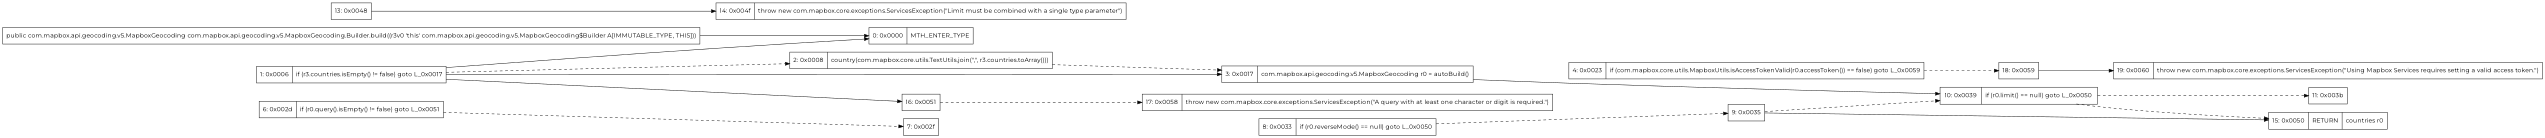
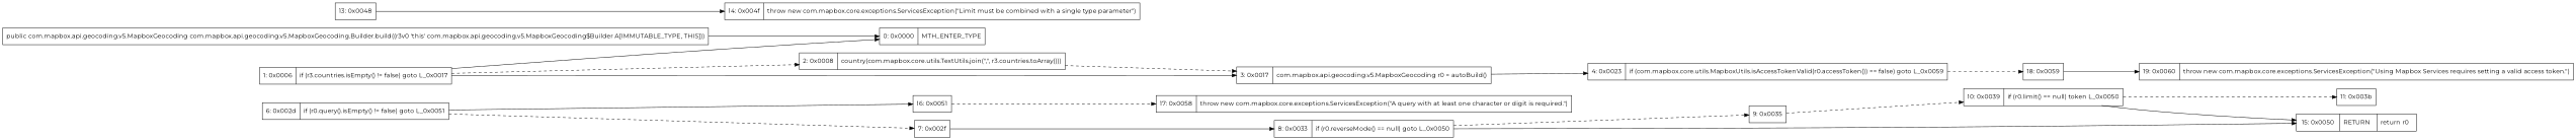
  digraph {
    fontname=Montserrat
    rankdir=LR
    node [fontname=Montserrat shape=record]
    edge [fontname=Montserrat]
    n1 [label="{0\:\ 0x0000|MTH_ENTER_TYPE\l}"]
    n2 [label="{1\:\ 0x0006|if (r3.countries.isEmpty() != false) goto L_0x0017\l}"]
    n3 [label="{2\:\ 0x0008|country(com.mapbox.core.utils.TextUtils.join(\",\", r3.countries.toArray()))\l}"]
    n4 [label="{3\:\ 0x0017|com.mapbox.api.geocoding.v5.MapboxGeocoding r0 = autoBuild()\l}"]
    n5 [label="{4\:\ 0x0023|if (com.mapbox.core.utils.MapboxUtils.isAccessTokenValid(r0.accessToken()) == false) goto L_0x0059\l}"]
    n6 [label="{18\:\ 0x0059}"]
    n7 [label="{19\:\ 0x0060|throw new com.mapbox.core.exceptions.ServicesException(\"Using Mapbox Services requires setting a valid access token.\")\l}"]
    n8 [label="{6\:\ 0x002d|if (r0.query().isEmpty() != false) goto L_0x0051\l}"]
    n9 [label="{7\:\ 0x002f}"]
    n10 [label="{16\:\ 0x0051}"]
    n11 [label="{8\:\ 0x0033|if (r0.reverseMode() == null) goto L_0x0050\l}"]
    n12 [label="{17\:\ 0x0058|throw new com.mapbox.core.exceptions.ServicesException(\"A query with at least one character or digit is required.\")\l}"]
    n13 [label="{9\:\ 0x0035}"]
-   n14 [label="{15\:\ 0x0050|RETURN\l|countries r0\l}"]
-   n15 [label="{10\:\ 0x0039|if (r0.limit() == null) goto L_0x0050\l}"]
+   n14 [label="{15\:\ 0x0050|RETURN\l|return r0\l}"]
+   n15 [label="{10\:\ 0x0039|if (r0.limit() == null) token L_0x0050\l}"]
    n16 [label="{11\:\ 0x003b}"]
    n17 [label="{13\:\ 0x0048}"]
    n18 [label="{14\:\ 0x004f|throw new com.mapbox.core.exceptions.ServicesException(\"Limit must be combined with a single type parameter\")\l}"]
    n19 [label="{public com.mapbox.api.geocoding.v5.MapboxGeocoding com.mapbox.api.geocoding.v5.MapboxGeocoding.Builder.build((r3v0 'this' com.mapbox.api.geocoding.v5.MapboxGeocoding$Builder A[IMMUTABLE_TYPE, THIS])) }"]
    n2 -> n1
    n2 -> n3 [style=dashed]
    n2 -> n4
    n3 -> n4 [style=dashed]
-   n4 -> n15
+   n4 -> n5
    n5 -> n6 [style=dashed]
    n6 -> n7
    n8 -> n9 [style=dashed]
-   n2 -> n10
+   n8 -> n10
+   n9 -> n11
    n10 -> n12 [style=dashed]
    n11 -> n13 [style=dashed]
-   n13 -> n14
+   n11 -> n14
    n13 -> n15 [style=dashed]
-   n15 -> n14 [style=dashed]
+   n15 -> n14
    n15 -> n16 [style=dashed]
    n17 -> n18
    n19 -> n1
  }
